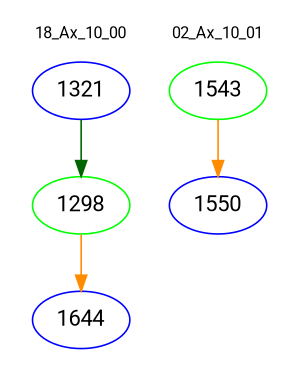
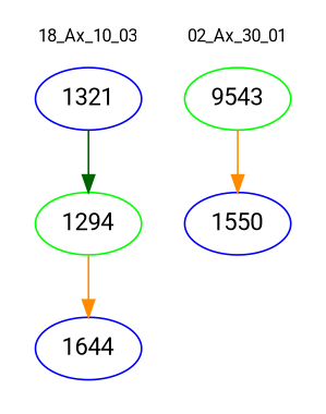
  digraph {
    fontname=Roboto
    node [color=blue fontname=Roboto]
    edge [color=darkorange fontname=Roboto]
    n1 [label=1321]
-   n2 [color=green label=1298]
+   n2 [color=green label=1294]
    n3 [label=1644]
-   n4 [color=green label=1543]
+   n4 [color=green label=9543]
    n5 [label=1550]
    subgraph cluster_1 {
      color=white
      fontsize=10
-     label="18_Ax_10_00"
+     label="18_Ax_10_03"
      n1
      n2
      n3
    }
    subgraph cluster_2 {
      color=white
      fontsize=10
-     label="02_Ax_10_01"
+     label="02_Ax_30_01"
      n4
      n5
    }
    n1 -> n2 [color=darkgreen]
    n2 -> n3
    n4 -> n5
  }
